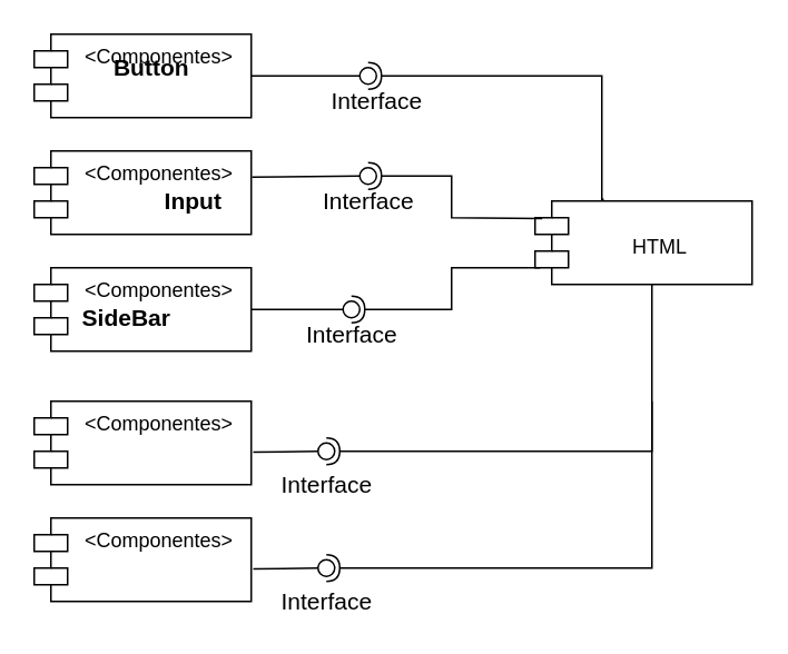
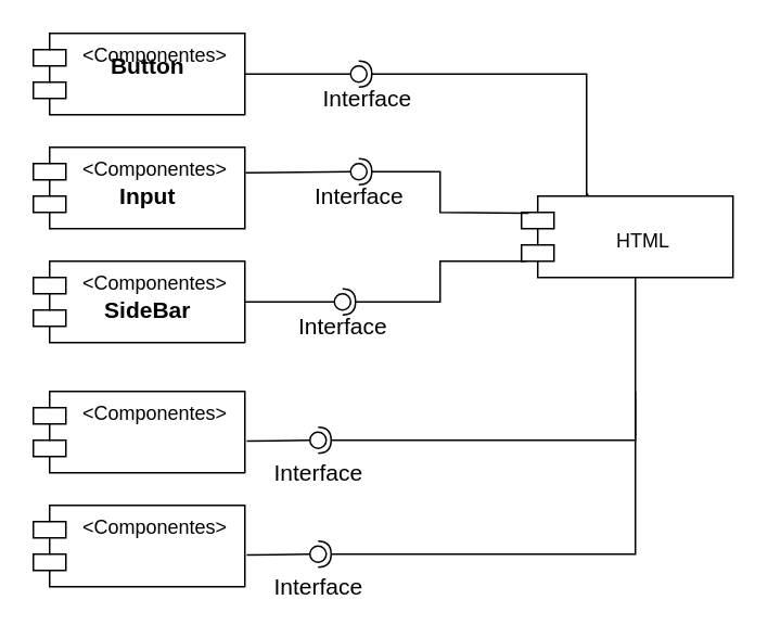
  <mxCell id="0" />
  <mxCell id="1" parent="0" />
  <mxCell id="2" value="&lt;Componentes&gt;" style="shape=module;align=left;spacingLeft=20;align=center;verticalAlign=top;labelBorderColor=none;" parent="1" vertex="1"><mxGeometry x="20" y="20" width="130" height="50" as="geometry" /></mxCell>
  <mxCell id="3" value="Button" style="text;html=1;align=center;verticalAlign=middle;resizable=0;points=[];autosize=1;strokeColor=none;fillColor=none;fontStyle=1;fontSize=14;" parent="1" vertex="1"><mxGeometry x="60" y="30" width="60" height="20" as="geometry" /></mxCell>
  <mxCell id="4" value="&lt;Componentes&gt;" style="shape=module;align=left;spacingLeft=20;align=center;verticalAlign=top;labelBorderColor=none;" parent="1" vertex="1"><mxGeometry x="20" y="90" width="130" height="50" as="geometry" /></mxCell>
- <mxCell id="5" value="Input" style="text;html=1;align=center;verticalAlign=middle;resizable=0;points=[];autosize=1;strokeColor=none;fillColor=none;fontStyle=1;fontSize=14;" parent="1" vertex="1"><mxGeometry x="90" y="110" width="50" height="20" as="geometry" /></mxCell>
+ <mxCell id="5" value="Input" style="text;html=1;align=center;verticalAlign=middle;resizable=0;points=[];autosize=1;strokeColor=none;fillColor=none;fontStyle=1;fontSize=14;" parent="1" vertex="1"><mxGeometry x="65" y="110" width="50" height="20" as="geometry" /></mxCell>
  <mxCell id="6" value="&lt;Componentes&gt;" style="shape=module;align=left;spacingLeft=20;align=center;verticalAlign=top;labelBorderColor=none;" parent="1" vertex="1"><mxGeometry x="20" y="160" width="130" height="50" as="geometry" /></mxCell>
- <mxCell id="7" value="SideBar" style="text;html=1;align=center;verticalAlign=middle;resizable=0;points=[];autosize=1;strokeColor=none;fillColor=none;fontStyle=1;fontSize=14;" parent="1" vertex="1"><mxGeometry x="40" y="180" width="70" height="20" as="geometry" /></mxCell>
+ <mxCell id="7" value="SideBar" style="text;html=1;align=center;verticalAlign=middle;resizable=0;points=[];autosize=1;strokeColor=none;fillColor=none;fontStyle=1;fontSize=14;" parent="1" vertex="1"><mxGeometry x="55" y="180" width="70" height="20" as="geometry" /></mxCell>
  <mxCell id="8" value="&lt;Componentes&gt;" style="shape=module;align=left;spacingLeft=20;align=center;verticalAlign=top;labelBorderColor=none;" parent="1" vertex="1"><mxGeometry x="20" y="240" width="130" height="50" as="geometry" /></mxCell>
  <mxCell id="9" value="" style="rounded=0;orthogonalLoop=1;jettySize=auto;html=1;endArrow=none;endFill=0;sketch=0;sourcePerimeterSpacing=0;targetPerimeterSpacing=0;fontSize=14;exitX=1;exitY=0.5;exitDx=0;exitDy=0;" parent="1" source="2" target="11" edge="1"><mxGeometry relative="1" as="geometry"><mxPoint x="200" y="45" as="sourcePoint" /></mxGeometry></mxCell>
  <mxCell id="10" value="" style="rounded=0;orthogonalLoop=1;jettySize=auto;html=1;endArrow=halfCircle;endFill=0;entryX=0.5;entryY=0.5;endSize=6;strokeWidth=1;sketch=0;fontSize=14;exitX=0.315;exitY=-0.029;exitDx=0;exitDy=0;exitPerimeter=0;" parent="1" source="13" target="11" edge="1"><mxGeometry relative="1" as="geometry"><mxPoint x="310" y="60" as="sourcePoint" /><Array as="points"><mxPoint x="360" y="120" /><mxPoint x="360" y="45" /></Array></mxGeometry></mxCell>
  <mxCell id="11" value="" style="ellipse;whiteSpace=wrap;html=1;align=center;aspect=fixed;resizable=0;points=[];outlineConnect=0;sketch=0;labelBorderColor=none;fontSize=14;" parent="1" vertex="1"><mxGeometry x="215" y="40" width="10" height="10" as="geometry" /></mxCell>
  <mxCell id="12" value="Interface" style="text;html=1;align=center;verticalAlign=middle;resizable=0;points=[];autosize=1;strokeColor=none;fillColor=none;fontSize=14;" parent="1" vertex="1"><mxGeometry x="190" y="50" width="70" height="20" as="geometry" /></mxCell>
  <mxCell id="13" value="&#10;HTML" style="shape=module;align=left;spacingLeft=20;align=center;verticalAlign=top;labelBorderColor=none;" parent="1" vertex="1"><mxGeometry x="320" y="120" width="130" height="50" as="geometry" /></mxCell>
  <mxCell id="14" value="" style="rounded=0;orthogonalLoop=1;jettySize=auto;html=1;endArrow=none;endFill=0;sketch=0;sourcePerimeterSpacing=0;targetPerimeterSpacing=0;fontSize=14;exitX=1.004;exitY=0.314;exitDx=0;exitDy=0;exitPerimeter=0;" parent="1" source="4" target="16" edge="1"><mxGeometry relative="1" as="geometry"><mxPoint x="200" y="105" as="sourcePoint" /></mxGeometry></mxCell>
  <mxCell id="15" value="" style="rounded=0;orthogonalLoop=1;jettySize=auto;html=1;endArrow=halfCircle;endFill=0;entryX=0.5;entryY=0.5;endSize=6;strokeWidth=1;sketch=0;fontSize=14;exitX=0.033;exitY=0.21;exitDx=0;exitDy=0;exitPerimeter=0;" parent="1" source="13" target="16" edge="1"><mxGeometry relative="1" as="geometry"><mxPoint x="310" y="130" as="sourcePoint" /><Array as="points"><mxPoint x="270" y="130" /><mxPoint x="270" y="105" /></Array></mxGeometry></mxCell>
  <mxCell id="16" value="" style="ellipse;whiteSpace=wrap;html=1;align=center;aspect=fixed;resizable=0;points=[];outlineConnect=0;sketch=0;labelBorderColor=none;fontSize=14;" parent="1" vertex="1"><mxGeometry x="215" y="100" width="10" height="10" as="geometry" /></mxCell>
  <mxCell id="17" value="Interface" style="text;html=1;align=center;verticalAlign=middle;resizable=0;points=[];autosize=1;strokeColor=none;fillColor=none;fontSize=14;" parent="1" vertex="1"><mxGeometry x="185" y="110" width="70" height="20" as="geometry" /></mxCell>
  <mxCell id="18" value="" style="rounded=0;orthogonalLoop=1;jettySize=auto;html=1;endArrow=none;endFill=0;sketch=0;sourcePerimeterSpacing=0;targetPerimeterSpacing=0;fontSize=14;" parent="1" source="6" target="20" edge="1"><mxGeometry relative="1" as="geometry"><mxPoint x="190" y="185" as="sourcePoint" /></mxGeometry></mxCell>
  <mxCell id="19" value="" style="rounded=0;orthogonalLoop=1;jettySize=auto;html=1;endArrow=halfCircle;endFill=0;entryX=0.5;entryY=0.5;endSize=6;strokeWidth=1;sketch=0;fontSize=14;" parent="1" target="20" edge="1"><mxGeometry relative="1" as="geometry"><mxPoint x="323" y="160" as="sourcePoint" /><Array as="points"><mxPoint x="270" y="160" /><mxPoint x="270" y="185" /></Array></mxGeometry></mxCell>
  <mxCell id="20" value="" style="ellipse;whiteSpace=wrap;html=1;align=center;aspect=fixed;resizable=0;points=[];outlineConnect=0;sketch=0;labelBorderColor=none;fontSize=14;" parent="1" vertex="1"><mxGeometry x="205" y="180" width="10" height="10" as="geometry" /></mxCell>
  <mxCell id="21" value="Interface" style="text;html=1;align=center;verticalAlign=middle;resizable=0;points=[];autosize=1;strokeColor=none;fillColor=none;fontSize=14;" parent="1" vertex="1"><mxGeometry x="175" y="190" width="70" height="20" as="geometry" /></mxCell>
  <mxCell id="22" value="" style="rounded=0;orthogonalLoop=1;jettySize=auto;html=1;endArrow=none;endFill=0;sketch=0;sourcePerimeterSpacing=0;targetPerimeterSpacing=0;fontSize=14;exitX=1.009;exitY=0.61;exitDx=0;exitDy=0;exitPerimeter=0;" parent="1" source="8" target="24" edge="1"><mxGeometry relative="1" as="geometry"><mxPoint x="175" y="270" as="sourcePoint" /></mxGeometry></mxCell>
  <mxCell id="23" value="" style="rounded=0;orthogonalLoop=1;jettySize=auto;html=1;endArrow=halfCircle;endFill=0;entryX=0.5;entryY=0.5;endSize=6;strokeWidth=1;sketch=0;fontSize=14;" parent="1" target="24" edge="1"><mxGeometry relative="1" as="geometry"><mxPoint x="390" y="170" as="sourcePoint" /><Array as="points"><mxPoint x="390" y="270" /></Array></mxGeometry></mxCell>
  <mxCell id="24" value="" style="ellipse;whiteSpace=wrap;html=1;align=center;aspect=fixed;resizable=0;points=[];outlineConnect=0;sketch=0;labelBorderColor=none;fontSize=14;" parent="1" vertex="1"><mxGeometry x="190" y="265" width="10" height="10" as="geometry" /></mxCell>
  <mxCell id="25" value="Interface" style="text;html=1;align=center;verticalAlign=middle;resizable=0;points=[];autosize=1;strokeColor=none;fillColor=none;fontSize=14;" parent="1" vertex="1"><mxGeometry x="160" y="280" width="70" height="20" as="geometry" /></mxCell>
  <mxCell id="26" value="" style="rounded=0;orthogonalLoop=1;jettySize=auto;html=1;endArrow=halfCircle;endFill=0;entryX=0.5;entryY=0.5;endSize=6;strokeWidth=1;sketch=0;fontSize=14;" edge="1" parent="1"><mxGeometry relative="1" as="geometry"><mxPoint x="390" y="240" as="sourcePoint" /><Array as="points"><mxPoint x="390" y="340" /></Array><mxPoint x="195" y="340" as="targetPoint" /></mxGeometry></mxCell>
  <mxCell id="27" value="Interface" style="text;html=1;align=center;verticalAlign=middle;resizable=0;points=[];autosize=1;strokeColor=none;fillColor=none;fontSize=14;" vertex="1" parent="1"><mxGeometry x="160" y="350" width="70" height="20" as="geometry" /></mxCell>
  <mxCell id="28" value="&lt;Componentes&gt;" style="shape=module;align=left;spacingLeft=20;align=center;verticalAlign=top;labelBorderColor=none;" vertex="1" parent="1"><mxGeometry x="20" y="310" width="130" height="50" as="geometry" /></mxCell>
  <mxCell id="29" value="" style="rounded=0;orthogonalLoop=1;jettySize=auto;html=1;endArrow=none;endFill=0;sketch=0;sourcePerimeterSpacing=0;targetPerimeterSpacing=0;fontSize=14;exitX=1.009;exitY=0.61;exitDx=0;exitDy=0;exitPerimeter=0;" edge="1" parent="1" source="28" target="30"><mxGeometry relative="1" as="geometry"><mxPoint x="175" y="340" as="sourcePoint" /></mxGeometry></mxCell>
  <mxCell id="30" value="" style="ellipse;whiteSpace=wrap;html=1;align=center;aspect=fixed;resizable=0;points=[];outlineConnect=0;sketch=0;labelBorderColor=none;fontSize=14;" vertex="1" parent="1"><mxGeometry x="190" y="335" width="10" height="10" as="geometry" /></mxCell>
